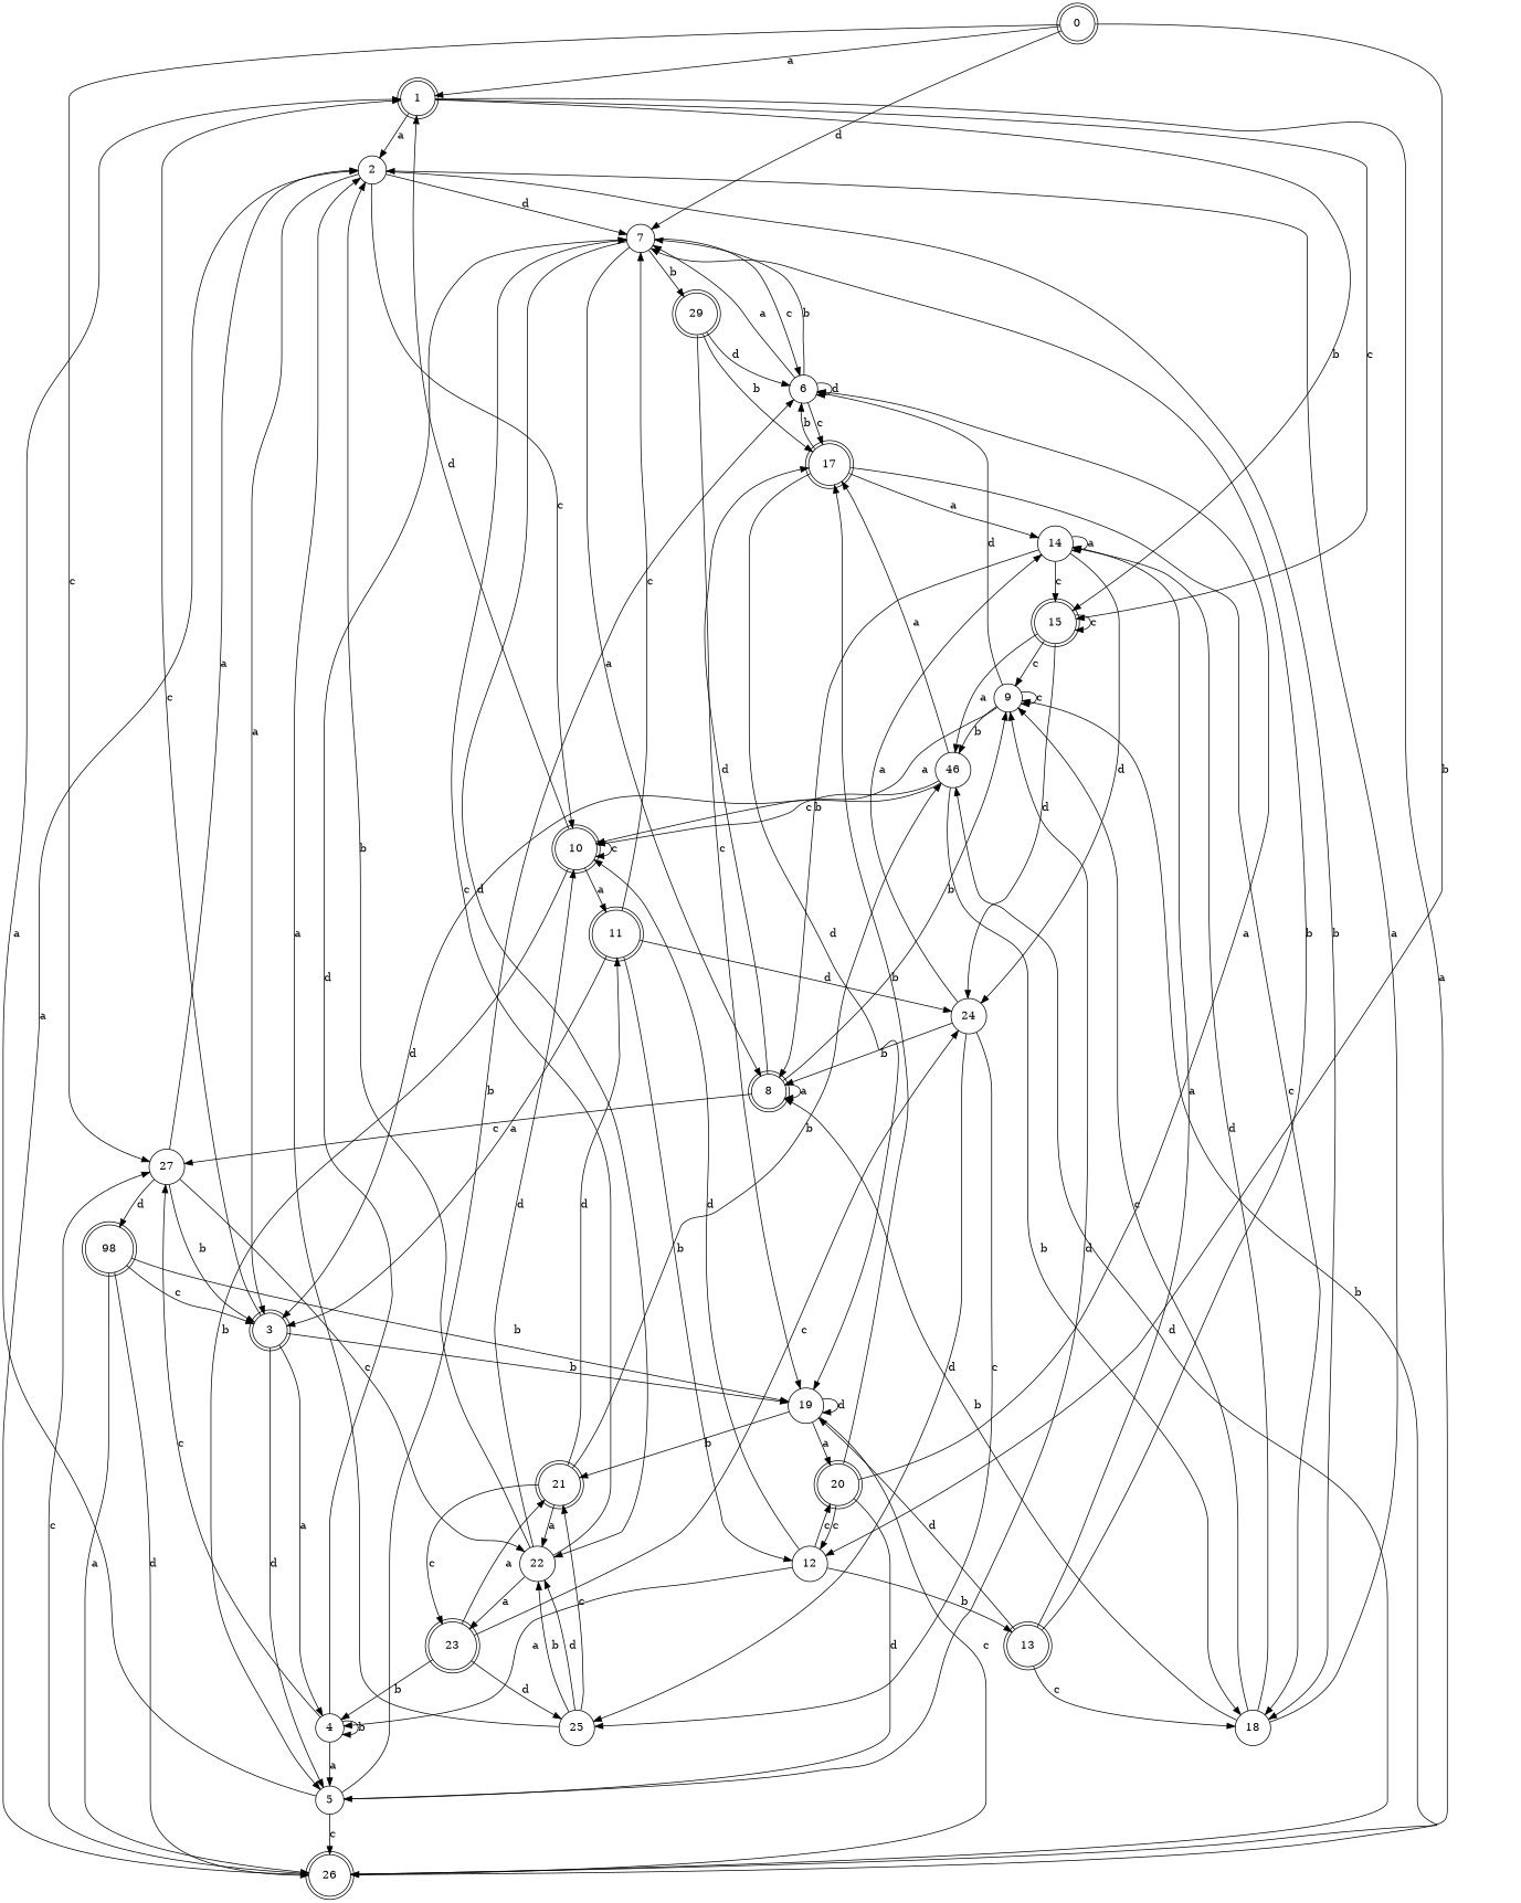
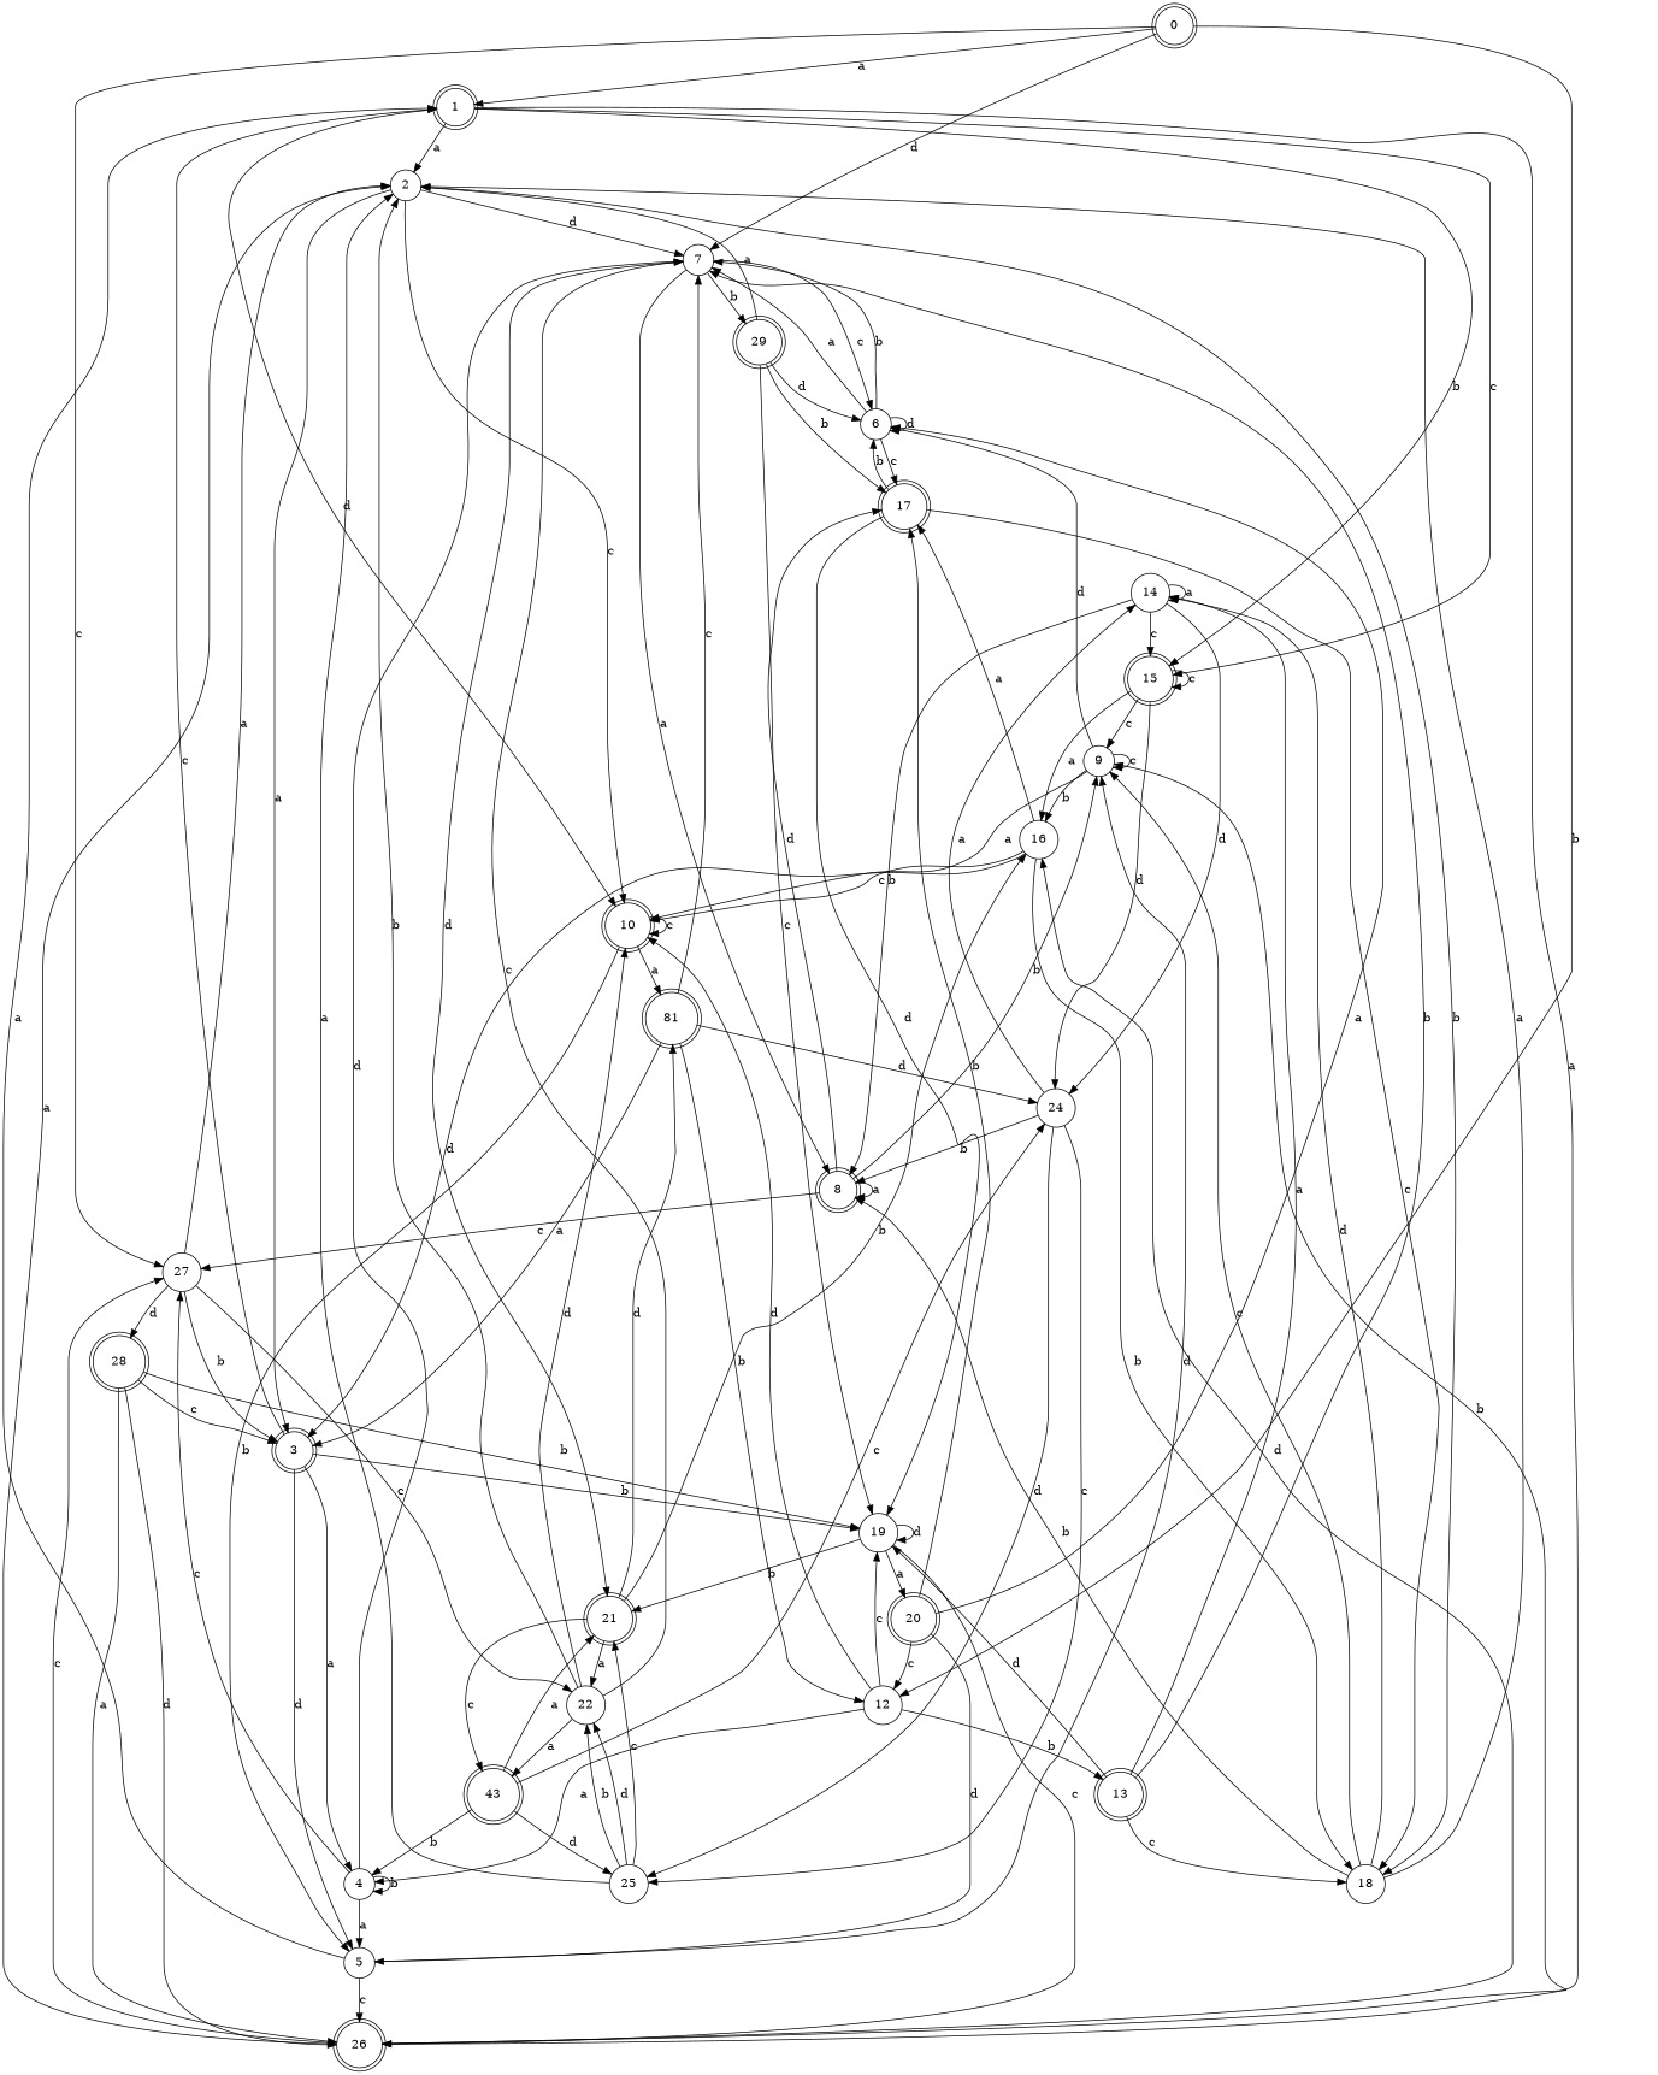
  digraph {
    rankdir=TB
    node [color=black fillcolor=white shape=doublecircle style="rounded,filled"]
    n1 [label=0]
    n2 [label=1]
    n3 [label=7 shape=circle style=filled]
    n4 [label=12 shape=circle style=filled]
    n5 [label=27 shape=circle style=filled]
    n6 [label=2 shape=circle style=filled]
    n7 [label=15]
    n8 [label=26]
    n9 [label=6 shape=circle style=filled]
    n10 [label=8]
    n11 [label=22 shape=circle style=filled]
    n12 [label=29]
    n13 [label=10]
    n14 [label=4 shape=circle style=filled]
    n15 [label=13]
    n16 [label=20]
    n17 [label=3]
-   n18 [label=98]
+   n18 [label=28]
    n19 [label=18 shape=circle style=filled]
    n20 [label=9 shape=circle style=filled]
-   n21 [label=46 shape=circle style=filled]
+   n21 [label=16 shape=circle style=filled]
    n22 [label=24 shape=circle style=filled]
    n23 [label=5 shape=circle style=filled]
    n24 [label=19 shape=circle style=filled]
-   n25 [label=11]
+   n25 [label=81]
    n26 [label=14 shape=circle style=filled]
    n27 [label=21]
    n28 [label=17]
-   n29 [label=23]
+   n29 [label=43]
    n30 [label=25 shape=circle style=filled]
    n1 -> n2 [label=a]
    n1 -> n3 [label=d]
    n1 -> n4 [label=b]
    n1 -> n5 [label=c]
    n2 -> n6 [label=a]
    n2 -> n7 [label=b]
    n2 -> n7 [label=c]
    n2 -> n8 [label=a]
    n3 -> n9 [label=c]
    n3 -> n10 [label=a]
-   n3 -> n11 [label=d]
+   n3 -> n27 [label=d]
    n3 -> n12 [label=b]
    n4 -> n13 [label=d]
    n4 -> n14 [label=a]
    n4 -> n15 [label=b]
-   n4 -> n16 [label=c]
+   n4 -> n24 [label=c]
    n5 -> n6 [label=a]
    n5 -> n11 [label=c]
    n5 -> n17 [label=b]
    n5 -> n18 [label=d]
    n6 -> n3 [label=d]
    n6 -> n13 [label=c]
    n6 -> n17 [label=a]
    n6 -> n19 [label=b]
    n7 -> n7 [label=c]
    n7 -> n20 [label=c]
    n7 -> n21 [label=a]
    n7 -> n22 [label=d]
    n8 -> n5 [label=c]
    n8 -> n6 [label=a]
    n8 -> n20 [label=b]
    n8 -> n21 [label=d]
    n9 -> n3 [label=a]
    n9 -> n3 [label=b]
    n9 -> n9 [label=d]
    n9 -> n28 [label=c]
    n10 -> n5 [label=c]
    n10 -> n10 [label=a]
    n10 -> n20 [label=b]
    n10 -> n28 [label=d]
    n11 -> n3 [label=c]
    n11 -> n6 [label=b]
    n11 -> n13 [label=d]
    n11 -> n29 [label=a]
+   n12 -> n6 [label=a]
    n12 -> n9 [label=d]
    n12 -> n24 [label=c]
    n12 -> n28 [label=b]
-   n13 -> n2 [label=d]
+   n2 -> n13 [label=d]
    n13 -> n13 [label=c]
    n13 -> n23 [label=b]
    n13 -> n25 [label=a]
    n14 -> n3 [label=d]
    n14 -> n5 [label=c]
    n14 -> n14 [label=b]
    n14 -> n23 [label=a]
    n15 -> n3 [label=b]
    n15 -> n19 [label=c]
    n15 -> n24 [label=d]
    n15 -> n26 [label=a]
    n16 -> n4 [label=c]
    n16 -> n9 [label=a]
    n16 -> n23 [label=d]
    n16 -> n28 [label=b]
    n17 -> n2 [label=c]
    n17 -> n14 [label=a]
    n17 -> n23 [label=d]
    n17 -> n24 [label=b]
    n18 -> n8 [label=a]
    n18 -> n8 [label=d]
    n18 -> n17 [label=c]
    n18 -> n24 [label=b]
    n19 -> n6 [label=a]
    n19 -> n10 [label=b]
    n19 -> n20 [label=c]
    n19 -> n26 [label=d]
    n20 -> n9 [label=d]
    n20 -> n13 [label=a]
    n20 -> n20 [label=c]
    n20 -> n21 [label=b]
    n21 -> n13 [label=c]
    n21 -> n17 [label=d]
    n21 -> n19 [label=b]
    n21 -> n28 [label=a]
    n22 -> n10 [label=b]
    n22 -> n26 [label=a]
    n22 -> n30 [label=c]
    n22 -> n30 [label=d]
    n23 -> n2 [label=a]
    n23 -> n8 [label=c]
-   n23 -> n9 [label=b]
    n23 -> n20 [label=d]
    n24 -> n8 [label=c]
    n24 -> n16 [label=a]
    n24 -> n24 [label=d]
    n24 -> n27 [label=b]
    n25 -> n3 [label=c]
    n25 -> n4 [label=b]
    n25 -> n17 [label=a]
    n25 -> n22 [label=d]
    n26 -> n7 [label=c]
    n26 -> n10 [label=b]
    n26 -> n22 [label=d]
    n26 -> n26 [label=a]
    n27 -> n11 [label=a]
    n27 -> n21 [label=b]
    n27 -> n25 [label=d]
    n27 -> n29 [label=c]
    n28 -> n9 [label=b]
    n28 -> n19 [label=c]
    n28 -> n24 [label=d]
-   n28 -> n26 [label=a]
    n29 -> n14 [label=b]
    n29 -> n22 [label=c]
    n29 -> n27 [label=a]
    n29 -> n30 [label=d]
    n30 -> n6 [label=a]
    n30 -> n11 [label=b]
    n30 -> n11 [label=d]
    n30 -> n27 [label=c]
  }
